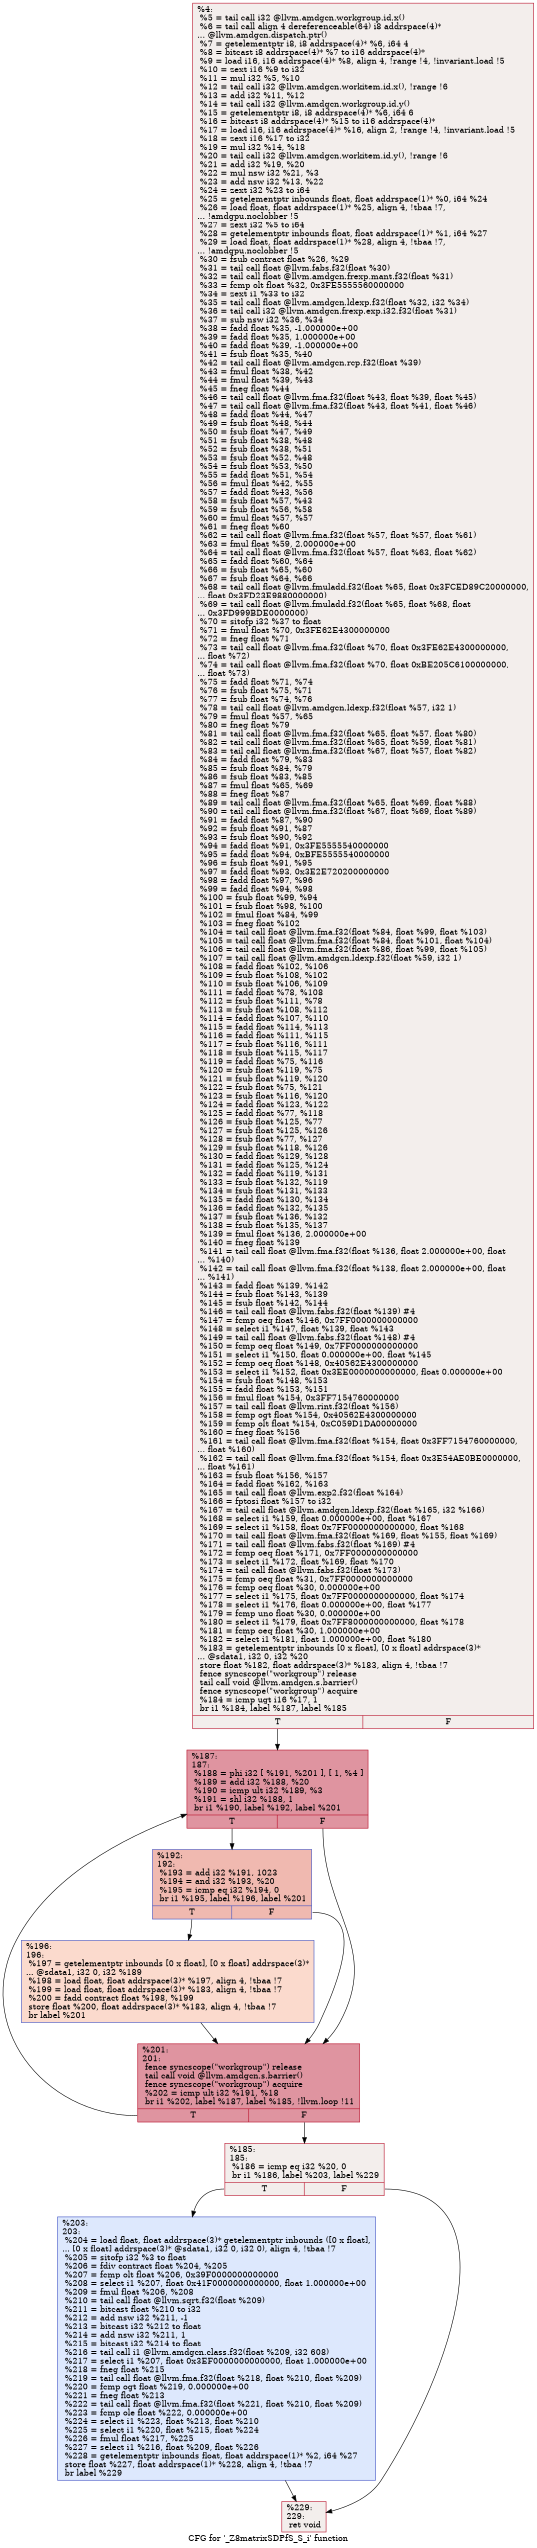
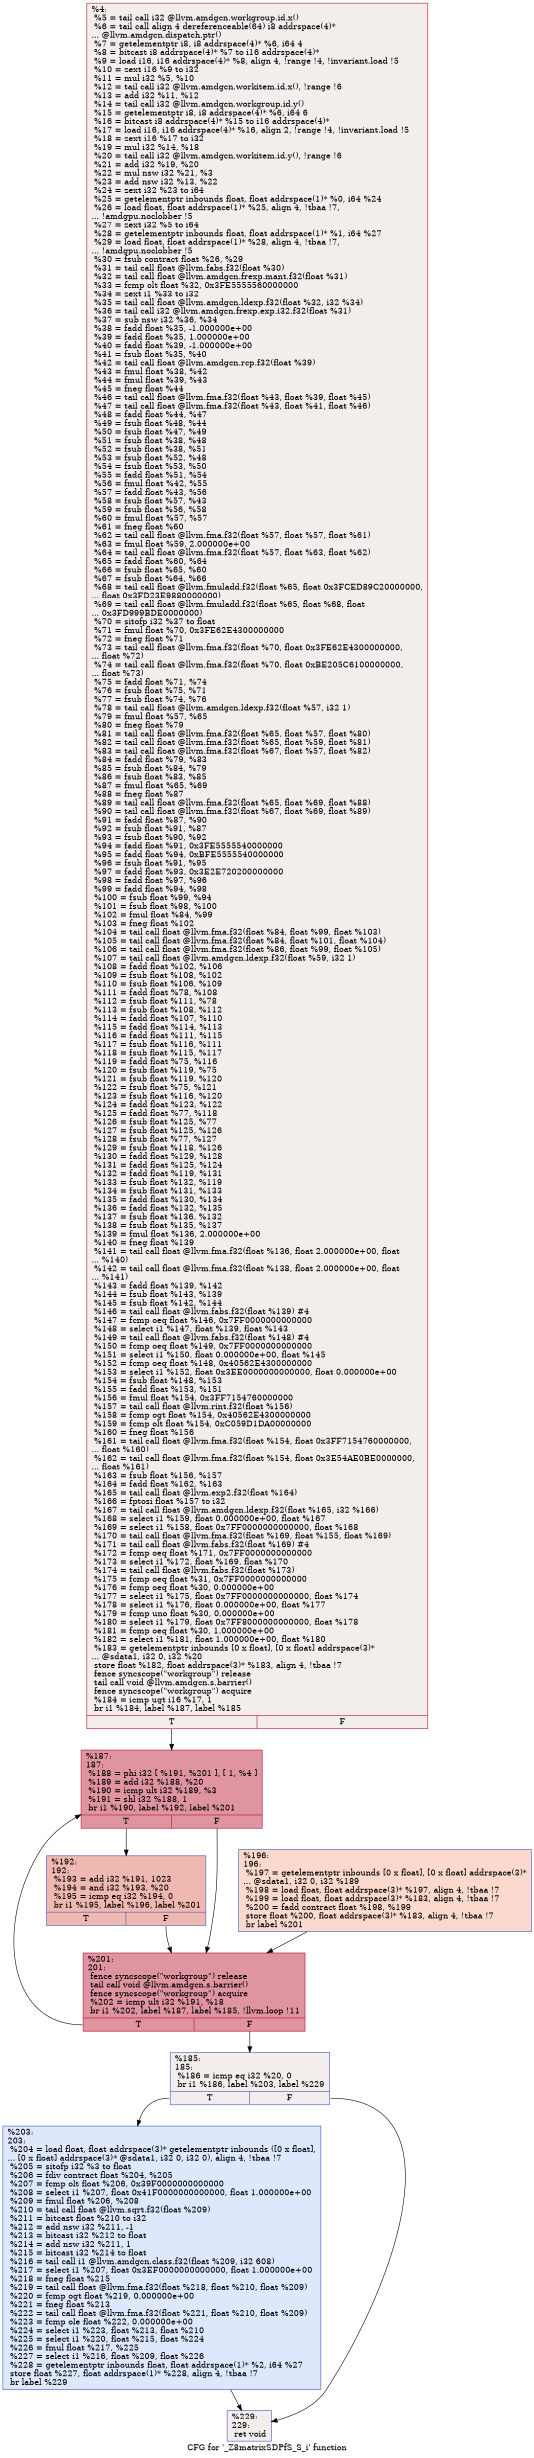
  digraph {
    label="CFG for '_Z8matrixSDPfS_S_i' function"
    node [color="#3d50c3ff" fillcolor="#e3d9d370" shape=record style=filled]
    edge [tailport=s0]
    n1 [color="#b70d28ff" label="{%4:\l  %5 = tail call i32 @llvm.amdgcn.workgroup.id.x()\l  %6 = tail call align 4 dereferenceable(64) i8 addrspace(4)*\l... @llvm.amdgcn.dispatch.ptr()\l  %7 = getelementptr i8, i8 addrspace(4)* %6, i64 4\l  %8 = bitcast i8 addrspace(4)* %7 to i16 addrspace(4)*\l  %9 = load i16, i16 addrspace(4)* %8, align 4, !range !4, !invariant.load !5\l  %10 = zext i16 %9 to i32\l  %11 = mul i32 %5, %10\l  %12 = tail call i32 @llvm.amdgcn.workitem.id.x(), !range !6\l  %13 = add i32 %11, %12\l  %14 = tail call i32 @llvm.amdgcn.workgroup.id.y()\l  %15 = getelementptr i8, i8 addrspace(4)* %6, i64 6\l  %16 = bitcast i8 addrspace(4)* %15 to i16 addrspace(4)*\l  %17 = load i16, i16 addrspace(4)* %16, align 2, !range !4, !invariant.load !5\l  %18 = zext i16 %17 to i32\l  %19 = mul i32 %14, %18\l  %20 = tail call i32 @llvm.amdgcn.workitem.id.y(), !range !6\l  %21 = add i32 %19, %20\l  %22 = mul nsw i32 %21, %3\l  %23 = add nsw i32 %13, %22\l  %24 = zext i32 %23 to i64\l  %25 = getelementptr inbounds float, float addrspace(1)* %0, i64 %24\l  %26 = load float, float addrspace(1)* %25, align 4, !tbaa !7,\l... !amdgpu.noclobber !5\l  %27 = zext i32 %5 to i64\l  %28 = getelementptr inbounds float, float addrspace(1)* %1, i64 %27\l  %29 = load float, float addrspace(1)* %28, align 4, !tbaa !7,\l... !amdgpu.noclobber !5\l  %30 = fsub contract float %26, %29\l  %31 = tail call float @llvm.fabs.f32(float %30)\l  %32 = tail call float @llvm.amdgcn.frexp.mant.f32(float %31)\l  %33 = fcmp olt float %32, 0x3FE5555560000000\l  %34 = zext i1 %33 to i32\l  %35 = tail call float @llvm.amdgcn.ldexp.f32(float %32, i32 %34)\l  %36 = tail call i32 @llvm.amdgcn.frexp.exp.i32.f32(float %31)\l  %37 = sub nsw i32 %36, %34\l  %38 = fadd float %35, -1.000000e+00\l  %39 = fadd float %35, 1.000000e+00\l  %40 = fadd float %39, -1.000000e+00\l  %41 = fsub float %35, %40\l  %42 = tail call float @llvm.amdgcn.rcp.f32(float %39)\l  %43 = fmul float %38, %42\l  %44 = fmul float %39, %43\l  %45 = fneg float %44\l  %46 = tail call float @llvm.fma.f32(float %43, float %39, float %45)\l  %47 = tail call float @llvm.fma.f32(float %43, float %41, float %46)\l  %48 = fadd float %44, %47\l  %49 = fsub float %48, %44\l  %50 = fsub float %47, %49\l  %51 = fsub float %38, %48\l  %52 = fsub float %38, %51\l  %53 = fsub float %52, %48\l  %54 = fsub float %53, %50\l  %55 = fadd float %51, %54\l  %56 = fmul float %42, %55\l  %57 = fadd float %43, %56\l  %58 = fsub float %57, %43\l  %59 = fsub float %56, %58\l  %60 = fmul float %57, %57\l  %61 = fneg float %60\l  %62 = tail call float @llvm.fma.f32(float %57, float %57, float %61)\l  %63 = fmul float %59, 2.000000e+00\l  %64 = tail call float @llvm.fma.f32(float %57, float %63, float %62)\l  %65 = fadd float %60, %64\l  %66 = fsub float %65, %60\l  %67 = fsub float %64, %66\l  %68 = tail call float @llvm.fmuladd.f32(float %65, float 0x3FCED89C20000000,\l... float 0x3FD23E9880000000)\l  %69 = tail call float @llvm.fmuladd.f32(float %65, float %68, float\l... 0x3FD999BDE0000000)\l  %70 = sitofp i32 %37 to float\l  %71 = fmul float %70, 0x3FE62E4300000000\l  %72 = fneg float %71\l  %73 = tail call float @llvm.fma.f32(float %70, float 0x3FE62E4300000000,\l... float %72)\l  %74 = tail call float @llvm.fma.f32(float %70, float 0xBE205C6100000000,\l... float %73)\l  %75 = fadd float %71, %74\l  %76 = fsub float %75, %71\l  %77 = fsub float %74, %76\l  %78 = tail call float @llvm.amdgcn.ldexp.f32(float %57, i32 1)\l  %79 = fmul float %57, %65\l  %80 = fneg float %79\l  %81 = tail call float @llvm.fma.f32(float %65, float %57, float %80)\l  %82 = tail call float @llvm.fma.f32(float %65, float %59, float %81)\l  %83 = tail call float @llvm.fma.f32(float %67, float %57, float %82)\l  %84 = fadd float %79, %83\l  %85 = fsub float %84, %79\l  %86 = fsub float %83, %85\l  %87 = fmul float %65, %69\l  %88 = fneg float %87\l  %89 = tail call float @llvm.fma.f32(float %65, float %69, float %88)\l  %90 = tail call float @llvm.fma.f32(float %67, float %69, float %89)\l  %91 = fadd float %87, %90\l  %92 = fsub float %91, %87\l  %93 = fsub float %90, %92\l  %94 = fadd float %91, 0x3FE5555540000000\l  %95 = fadd float %94, 0xBFE5555540000000\l  %96 = fsub float %91, %95\l  %97 = fadd float %93, 0x3E2E720200000000\l  %98 = fadd float %97, %96\l  %99 = fadd float %94, %98\l  %100 = fsub float %99, %94\l  %101 = fsub float %98, %100\l  %102 = fmul float %84, %99\l  %103 = fneg float %102\l  %104 = tail call float @llvm.fma.f32(float %84, float %99, float %103)\l  %105 = tail call float @llvm.fma.f32(float %84, float %101, float %104)\l  %106 = tail call float @llvm.fma.f32(float %86, float %99, float %105)\l  %107 = tail call float @llvm.amdgcn.ldexp.f32(float %59, i32 1)\l  %108 = fadd float %102, %106\l  %109 = fsub float %108, %102\l  %110 = fsub float %106, %109\l  %111 = fadd float %78, %108\l  %112 = fsub float %111, %78\l  %113 = fsub float %108, %112\l  %114 = fadd float %107, %110\l  %115 = fadd float %114, %113\l  %116 = fadd float %111, %115\l  %117 = fsub float %116, %111\l  %118 = fsub float %115, %117\l  %119 = fadd float %75, %116\l  %120 = fsub float %119, %75\l  %121 = fsub float %119, %120\l  %122 = fsub float %75, %121\l  %123 = fsub float %116, %120\l  %124 = fadd float %123, %122\l  %125 = fadd float %77, %118\l  %126 = fsub float %125, %77\l  %127 = fsub float %125, %126\l  %128 = fsub float %77, %127\l  %129 = fsub float %118, %126\l  %130 = fadd float %129, %128\l  %131 = fadd float %125, %124\l  %132 = fadd float %119, %131\l  %133 = fsub float %132, %119\l  %134 = fsub float %131, %133\l  %135 = fadd float %130, %134\l  %136 = fadd float %132, %135\l  %137 = fsub float %136, %132\l  %138 = fsub float %135, %137\l  %139 = fmul float %136, 2.000000e+00\l  %140 = fneg float %139\l  %141 = tail call float @llvm.fma.f32(float %136, float 2.000000e+00, float\l... %140)\l  %142 = tail call float @llvm.fma.f32(float %138, float 2.000000e+00, float\l... %141)\l  %143 = fadd float %139, %142\l  %144 = fsub float %143, %139\l  %145 = fsub float %142, %144\l  %146 = tail call float @llvm.fabs.f32(float %139) #4\l  %147 = fcmp oeq float %146, 0x7FF0000000000000\l  %148 = select i1 %147, float %139, float %143\l  %149 = tail call float @llvm.fabs.f32(float %148) #4\l  %150 = fcmp oeq float %149, 0x7FF0000000000000\l  %151 = select i1 %150, float 0.000000e+00, float %145\l  %152 = fcmp oeq float %148, 0x40562E4300000000\l  %153 = select i1 %152, float 0x3EE0000000000000, float 0.000000e+00\l  %154 = fsub float %148, %153\l  %155 = fadd float %153, %151\l  %156 = fmul float %154, 0x3FF7154760000000\l  %157 = tail call float @llvm.rint.f32(float %156)\l  %158 = fcmp ogt float %154, 0x40562E4300000000\l  %159 = fcmp olt float %154, 0xC059D1DA00000000\l  %160 = fneg float %156\l  %161 = tail call float @llvm.fma.f32(float %154, float 0x3FF7154760000000,\l... float %160)\l  %162 = tail call float @llvm.fma.f32(float %154, float 0x3E54AE0BE0000000,\l... float %161)\l  %163 = fsub float %156, %157\l  %164 = fadd float %162, %163\l  %165 = tail call float @llvm.exp2.f32(float %164)\l  %166 = fptosi float %157 to i32\l  %167 = tail call float @llvm.amdgcn.ldexp.f32(float %165, i32 %166)\l  %168 = select i1 %159, float 0.000000e+00, float %167\l  %169 = select i1 %158, float 0x7FF0000000000000, float %168\l  %170 = tail call float @llvm.fma.f32(float %169, float %155, float %169)\l  %171 = tail call float @llvm.fabs.f32(float %169) #4\l  %172 = fcmp oeq float %171, 0x7FF0000000000000\l  %173 = select i1 %172, float %169, float %170\l  %174 = tail call float @llvm.fabs.f32(float %173)\l  %175 = fcmp oeq float %31, 0x7FF0000000000000\l  %176 = fcmp oeq float %30, 0.000000e+00\l  %177 = select i1 %175, float 0x7FF0000000000000, float %174\l  %178 = select i1 %176, float 0.000000e+00, float %177\l  %179 = fcmp uno float %30, 0.000000e+00\l  %180 = select i1 %179, float 0x7FF8000000000000, float %178\l  %181 = fcmp oeq float %30, 1.000000e+00\l  %182 = select i1 %181, float 1.000000e+00, float %180\l  %183 = getelementptr inbounds [0 x float], [0 x float] addrspace(3)*\l... @sdata1, i32 0, i32 %20\l  store float %182, float addrspace(3)* %183, align 4, !tbaa !7\l  fence syncscope(\"workgroup\") release\l  tail call void @llvm.amdgcn.s.barrier()\l  fence syncscope(\"workgroup\") acquire\l  %184 = icmp ugt i16 %17, 1\l  br i1 %184, label %187, label %185\l|{<s0>T|<s1>F}}"]
    n2 [color="#b70d28ff" fillcolor="#b70d2870" label="{%187:\l187:                                              \l  %188 = phi i32 [ %191, %201 ], [ 1, %4 ]\l  %189 = add i32 %188, %20\l  %190 = icmp ult i32 %189, %3\l  %191 = shl i32 %188, 1\l  br i1 %190, label %192, label %201\l|{<s0>T|<s1>F}}"]
    n3 [fillcolor="#de614d70" label="{%192:\l192:                                              \l  %193 = add i32 %191, 1023\l  %194 = and i32 %193, %20\l  %195 = icmp eq i32 %194, 0\l  br i1 %195, label %196, label %201\l|{<s0>T|<s1>F}}"]
    n4 [color="#b70d28ff" fillcolor="#b70d2870" label="{%201:\l201:                                              \l  fence syncscope(\"workgroup\") release\l  tail call void @llvm.amdgcn.s.barrier()\l  fence syncscope(\"workgroup\") acquire\l  %202 = icmp ult i32 %191, %18\l  br i1 %202, label %187, label %185, !llvm.loop !11\l|{<s0>T|<s1>F}}"]
-   n5 [color="#b70d28ff" label="{%185:\l185:                                              \l  %186 = icmp eq i32 %20, 0\l  br i1 %186, label %203, label %229\l|{<s0>T|<s1>F}}"]
+   n5 [label="{%185:\l185:                                              \l  %186 = icmp eq i32 %20, 0\l  br i1 %186, label %203, label %229\l|{<s0>T|<s1>F}}"]
    n6 [fillcolor="#b2ccfb70" label="{%203:\l203:                                              \l  %204 = load float, float addrspace(3)* getelementptr inbounds ([0 x float],\l... [0 x float] addrspace(3)* @sdata1, i32 0, i32 0), align 4, !tbaa !7\l  %205 = sitofp i32 %3 to float\l  %206 = fdiv contract float %204, %205\l  %207 = fcmp olt float %206, 0x39F0000000000000\l  %208 = select i1 %207, float 0x41F0000000000000, float 1.000000e+00\l  %209 = fmul float %206, %208\l  %210 = tail call float @llvm.sqrt.f32(float %209)\l  %211 = bitcast float %210 to i32\l  %212 = add nsw i32 %211, -1\l  %213 = bitcast i32 %212 to float\l  %214 = add nsw i32 %211, 1\l  %215 = bitcast i32 %214 to float\l  %216 = tail call i1 @llvm.amdgcn.class.f32(float %209, i32 608)\l  %217 = select i1 %207, float 0x3EF0000000000000, float 1.000000e+00\l  %218 = fneg float %215\l  %219 = tail call float @llvm.fma.f32(float %218, float %210, float %209)\l  %220 = fcmp ogt float %219, 0.000000e+00\l  %221 = fneg float %213\l  %222 = tail call float @llvm.fma.f32(float %221, float %210, float %209)\l  %223 = fcmp ole float %222, 0.000000e+00\l  %224 = select i1 %223, float %213, float %210\l  %225 = select i1 %220, float %215, float %224\l  %226 = fmul float %217, %225\l  %227 = select i1 %216, float %209, float %226\l  %228 = getelementptr inbounds float, float addrspace(1)* %2, i64 %27\l  store float %227, float addrspace(1)* %228, align 4, !tbaa !7\l  br label %229\l}"]
-   n7 [color="#b70d28ff" label="{%229:\l229:                                              \l  ret void\l}"]
+   n7 [label="{%229:\l229:                                              \l  ret void\l}"]
    n8 [fillcolor="#f7ac8e70" label="{%196:\l196:                                              \l  %197 = getelementptr inbounds [0 x float], [0 x float] addrspace(3)*\l... @sdata1, i32 0, i32 %189\l  %198 = load float, float addrspace(3)* %197, align 4, !tbaa !7\l  %199 = load float, float addrspace(3)* %183, align 4, !tbaa !7\l  %200 = fadd contract float %198, %199\l  store float %200, float addrspace(3)* %183, align 4, !tbaa !7\l  br label %201\l}"]
    n1 -> n2
    n2 -> n3
    n2 -> n4 [tailport=s1]
    n3 -> n4 [tailport=s1]
-   n3 -> n8
    n4 -> n2
    n4 -> n5 [tailport=s1]
    n5 -> n6
    n5 -> n7 [tailport=s1]
    n6 -> n7
    n8 -> n4
  }
